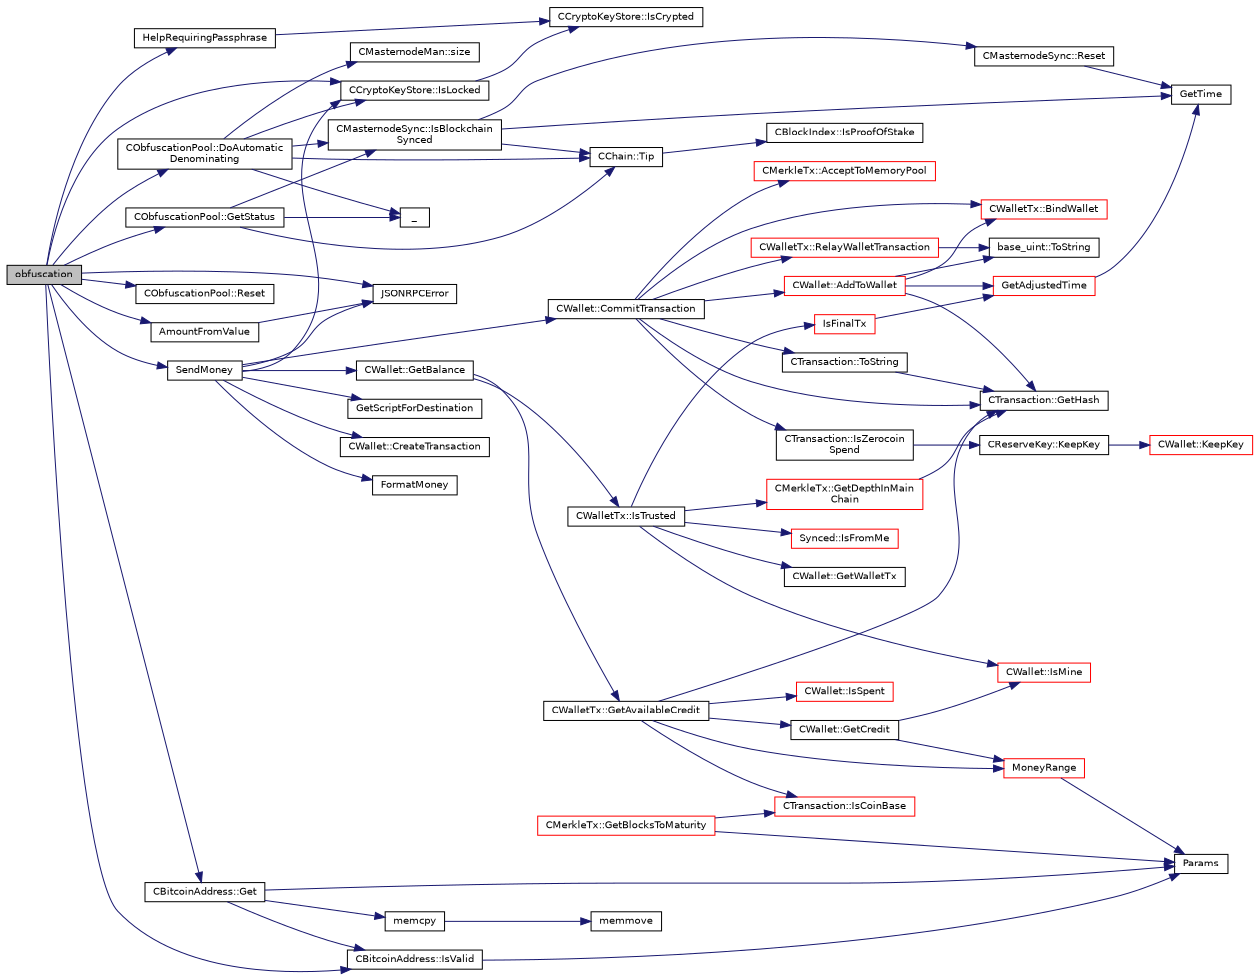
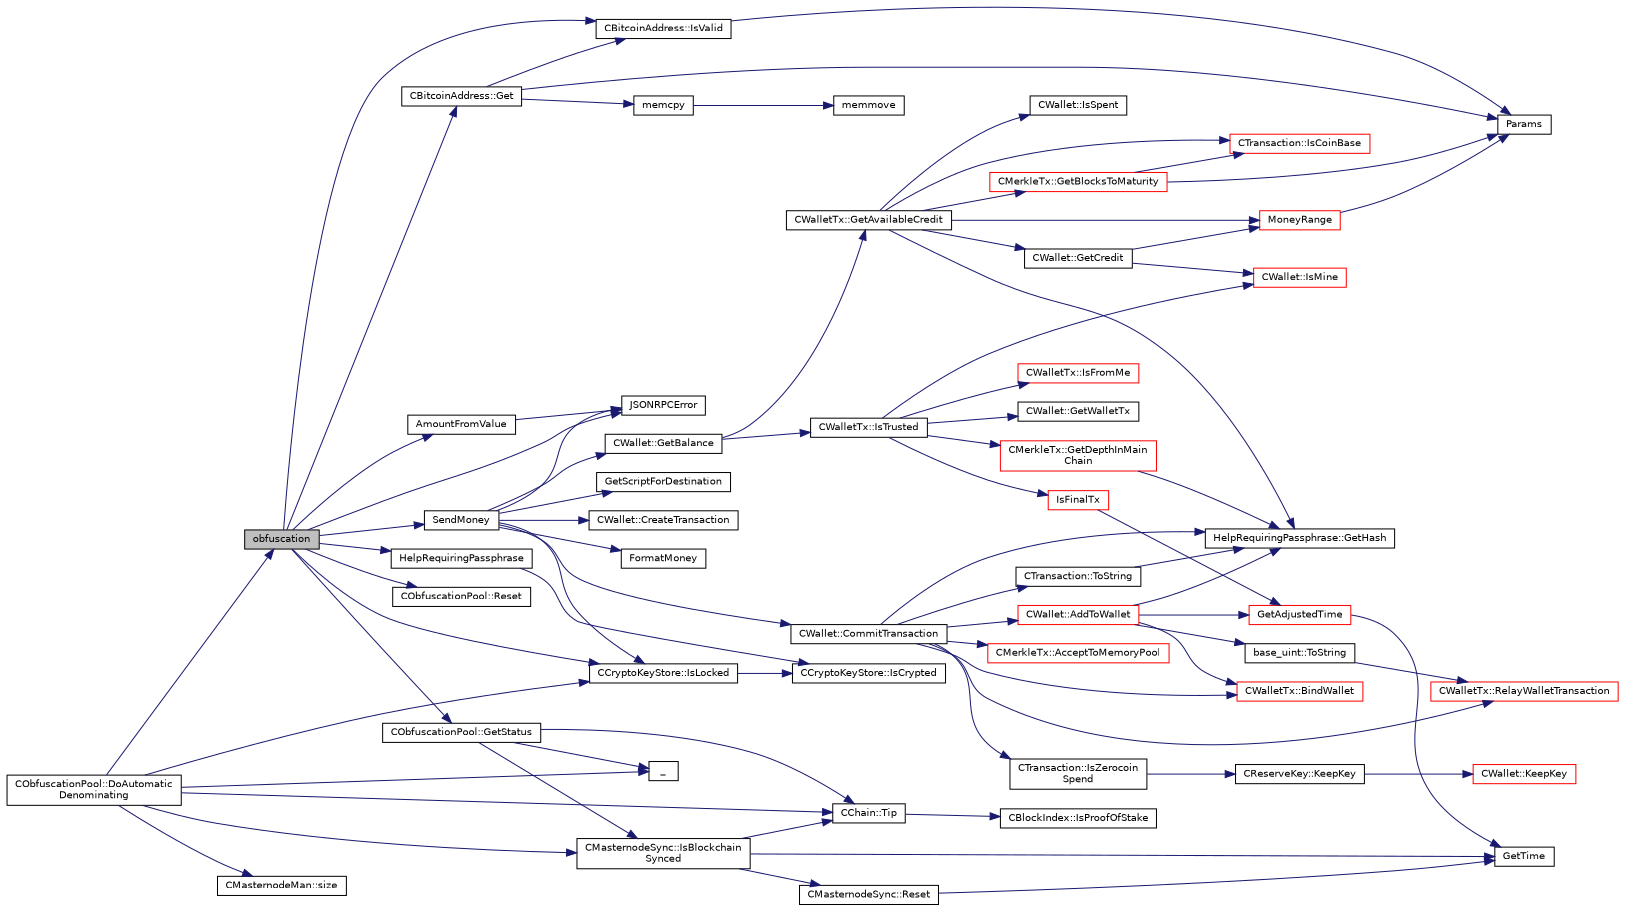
  digraph {
    rankdir=LR
    node [color=black fillcolor=white fontname=Helvetica fontsize=10 shape=record style=filled]
    edge [color=midnightblue fontname=Helvetica fontsize=10 labelfontname=Helvetica labelfontsize=10 style=solid]
    n1 [fillcolor=grey75 fontcolor=black height=0.2 label=obfuscation width=0.4]
    n2 [height=0.2 label=HelpRequiringPassphrase width=0.4]
    n3 [height=0.2 label="CCryptoKeyStore::IsLocked" width=0.4]
    n4 [height=0.2 label=JSONRPCError width=0.4]
    n5 [height=0.2 label="CObfuscationPool::DoAutomatic\lDenominating" width=0.4]
    n6 [height=0.2 label="CObfuscationPool::GetStatus" width=0.4]
    n7 [height=0.2 label="CObfuscationPool::Reset" width=0.4]
    n8 [height=0.2 label="CBitcoinAddress::IsValid" width=0.4]
    n9 [height=0.2 label=AmountFromValue width=0.4]
    n10 [height=0.2 label=SendMoney width=0.4]
    n11 [height=0.2 label="CBitcoinAddress::Get" width=0.4]
    n12 [height=0.2 label="CCryptoKeyStore::IsCrypted" width=0.4]
    n13 [height=0.2 label=_ width=0.4]
    n14 [height=0.2 label="CMasternodeSync::IsBlockchain\lSynced" width=0.4]
    n15 [height=0.2 label="CChain::Tip" width=0.4]
    n16 [height=0.2 label="CMasternodeMan::size" width=0.4]
    n17 [height=0.2 label=Params width=0.4]
    n18 [height=0.2 label="CWallet::GetBalance" width=0.4]
    n19 [height=0.2 label=GetScriptForDestination width=0.4]
    n20 [height=0.2 label="CWallet::CreateTransaction" width=0.4]
    n21 [height=0.2 label=FormatMoney width=0.4]
    n22 [height=0.2 label="CWallet::CommitTransaction" width=0.4]
    n23 [height=0.2 label=memcpy width=0.4]
    n24 [height=0.2 label=GetTime width=0.4]
    n25 [height=0.2 label="CMasternodeSync::Reset" width=0.4]
    n26 [height=0.2 label="CBlockIndex::IsProofOfStake" width=0.4]
    n27 [height=0.2 label="CWalletTx::IsTrusted" width=0.4]
    n28 [height=0.2 label="CWalletTx::GetAvailableCredit" width=0.4]
-   n29 [height=0.2 label="CTransaction::GetHash" width=0.4]
+   n29 [height=0.2 label="HelpRequiringPassphrase::GetHash" width=0.4]
    n30 [height=0.2 label="CTransaction::ToString" width=0.4]
    n31 [color=red height=0.2 label="CWallet::AddToWallet" width=0.4]
    n32 [color=red height=0.2 label="CWalletTx::BindWallet" width=0.4]
    n33 [height=0.2 label="CTransaction::IsZerocoin\lSpend" width=0.4]
    n34 [color=red height=0.2 label="CMerkleTx::AcceptToMemoryPool" width=0.4]
    n35 [color=red height=0.2 label="CWalletTx::RelayWalletTransaction" width=0.4]
    n36 [color=red height=0.2 label=IsFinalTx width=0.4]
    n37 [color=red height=0.2 label="CMerkleTx::GetDepthInMain\lChain" width=0.4]
-   n38 [color=red height=0.2 label="Synced::IsFromMe" width=0.4]
+   n38 [color=red height=0.2 label="CWalletTx::IsFromMe" width=0.4]
    n39 [height=0.2 label="CWallet::GetWalletTx" width=0.4]
    n40 [color=red height=0.2 label="CWallet::IsMine" width=0.4]
    n41 [color=red height=0.2 label="CTransaction::IsCoinBase" width=0.4]
    n42 [color=red height=0.2 label="CMerkleTx::GetBlocksToMaturity" width=0.4]
-   n43 [color=red height=0.2 label="CWallet::IsSpent" width=0.4]
+   n43 [height=0.2 label="CWallet::IsSpent" width=0.4]
    n44 [height=0.2 label="CWallet::GetCredit" width=0.4]
    n45 [color=red height=0.2 label=MoneyRange width=0.4]
    n46 [color=red height=0.2 label=GetAdjustedTime width=0.4]
    n47 [height=0.2 label="CReserveKey::KeepKey" width=0.4]
    n48 [color=red height=0.2 label="CWallet::KeepKey" width=0.4]
    n49 [height=0.2 label="base_uint::ToString" width=0.4]
    n50 [height=0.2 label=memmove width=0.4]
    n1 -> n2
    n1 -> n3
    n1 -> n4
-   n1 -> n5
+   n5 -> n1
    n1 -> n6
    n1 -> n7
    n1 -> n8
    n1 -> n9
    n1 -> n10
    n1 -> n11
    n2 -> n12
    n3 -> n12
    n5 -> n3
    n5 -> n13
    n5 -> n14
    n5 -> n15
    n5 -> n16
    n6 -> n13
    n6 -> n14
    n6 -> n15
    n8 -> n17
    n9 -> n4
    n10 -> n3
    n10 -> n4
    n10 -> n18
    n10 -> n19
    n10 -> n20
    n10 -> n21
    n10 -> n22
    n11 -> n8
    n11 -> n17
    n11 -> n23
    n14 -> n15
    n14 -> n24
    n14 -> n25
    n15 -> n26
    n18 -> n27
    n18 -> n28
    n22 -> n29
    n22 -> n30
    n22 -> n31
    n22 -> n32
    n22 -> n33
    n22 -> n34
    n22 -> n35
    n23 -> n50
    n25 -> n24
    n27 -> n36
    n27 -> n37
    n27 -> n38
    n27 -> n39
    n27 -> n40
    n28 -> n29
    n28 -> n41
+   n28 -> n42
    n28 -> n43
    n28 -> n44
    n28 -> n45
    n30 -> n29
    n31 -> n29
    n31 -> n32
    n31 -> n46
    n31 -> n49
    n33 -> n47
-   n35 -> n49
+   n49 -> n35
    n36 -> n46
    n37 -> n29
    n42 -> n17
    n42 -> n41
    n44 -> n40
    n44 -> n45
    n45 -> n17
    n46 -> n24
    n47 -> n48
  }
